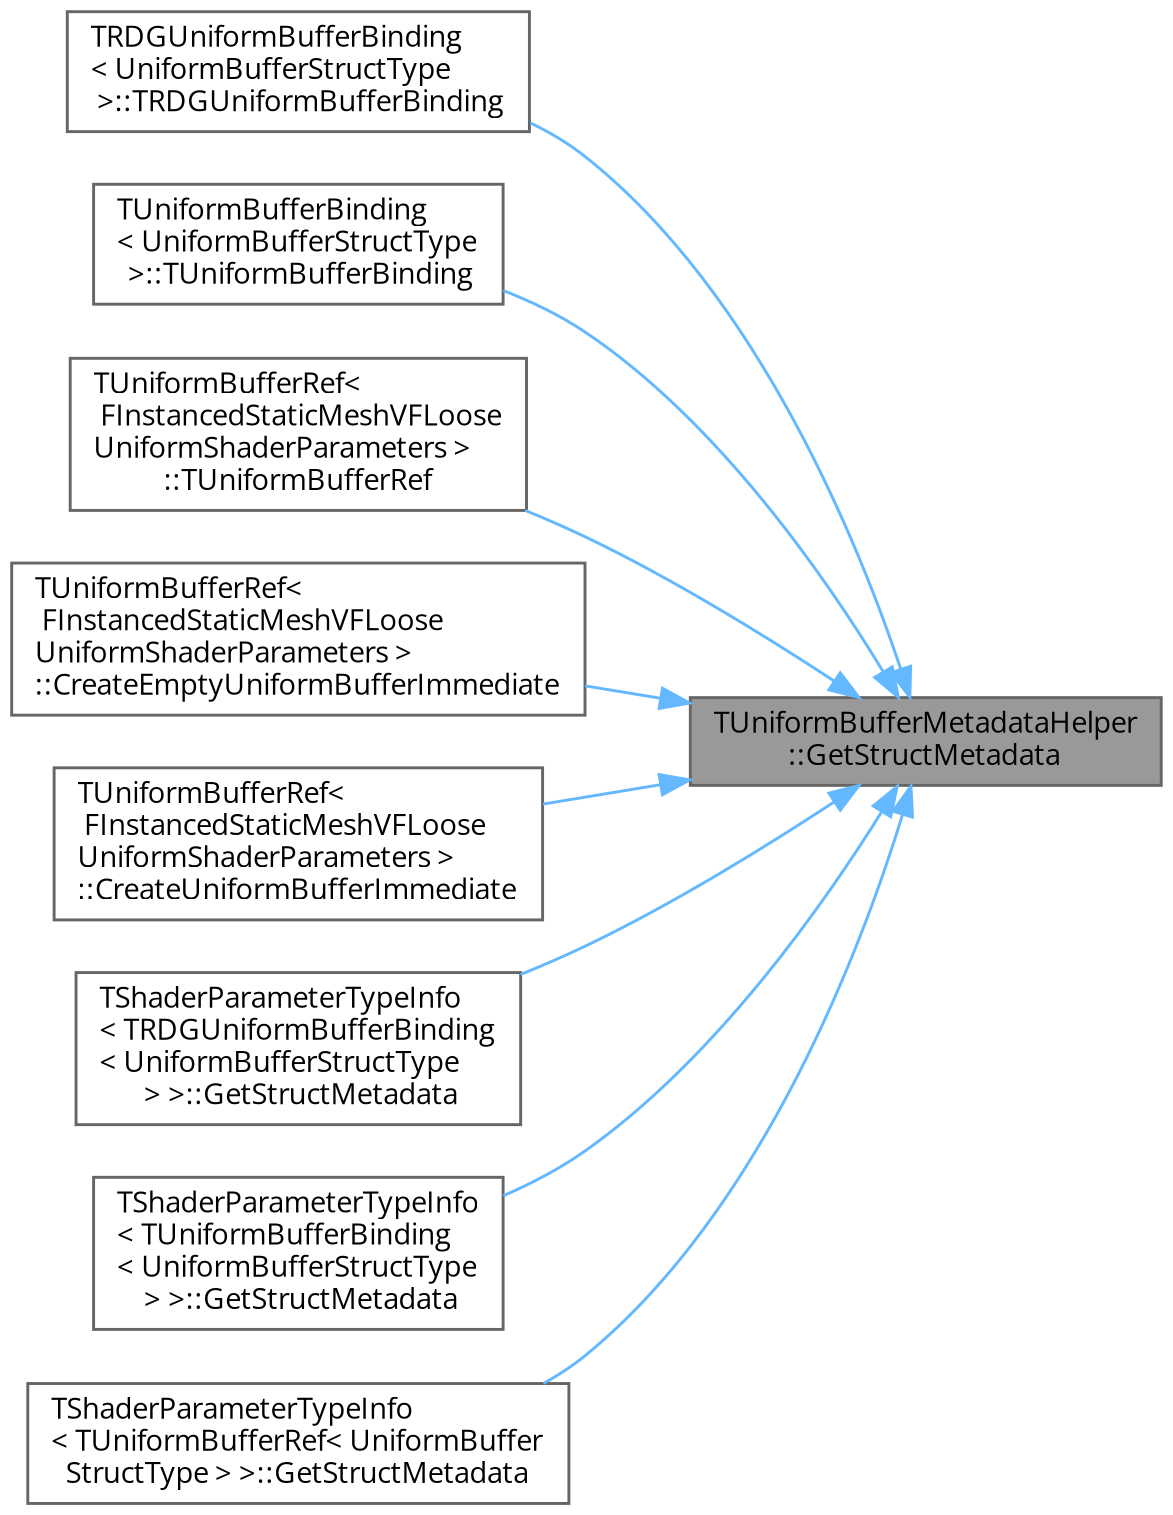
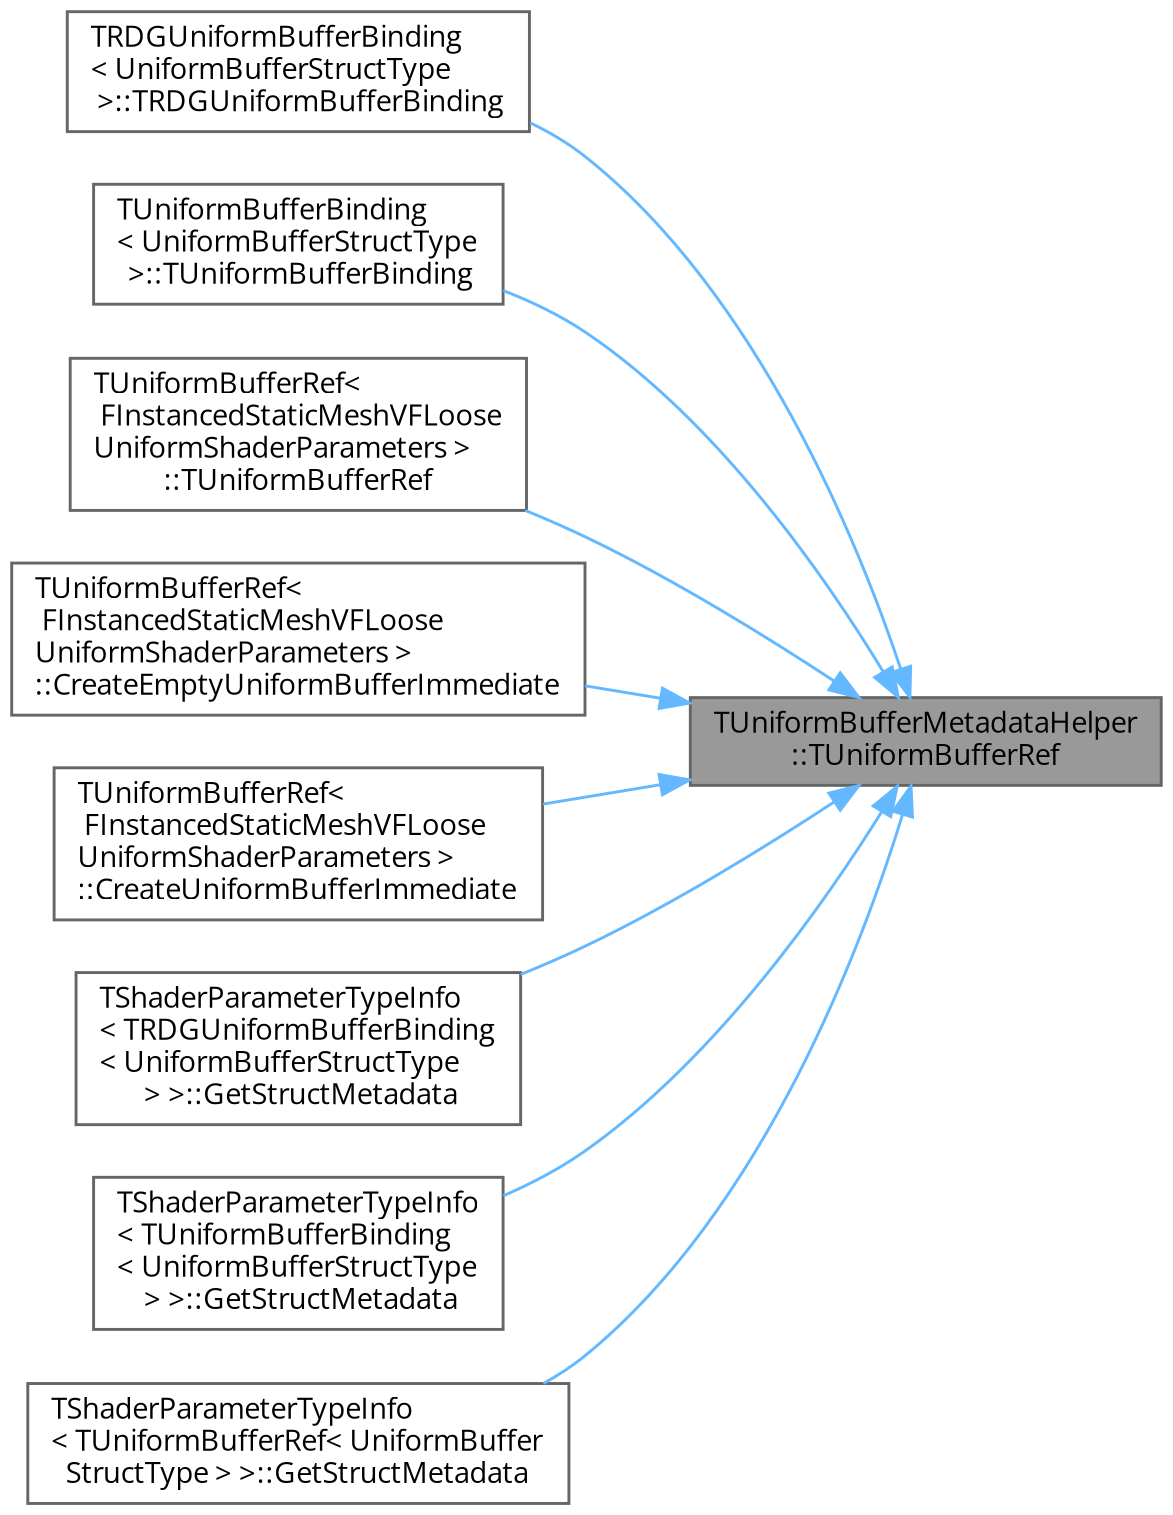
  digraph {
    rankdir=RL
    fontname="Open Sans"
    node [color=grey40 fillcolor=white fontname="Open Sans" fontsize=10 shape=box style=filled]
    edge [color=steelblue1 dir=back fontname="Open Sans" fontsize=10 labelfontname=Helvetica labelfontsize=10 style=solid]
-   n1 [color=gray40 fillcolor=grey60 fontcolor=black height=0.2 label="TUniformBufferMetadataHelper\l::GetStructMetadata" width=0.4]
+   n1 [color=gray40 fillcolor=grey60 fontcolor=black height=0.2 label="TUniformBufferMetadataHelper\l::TUniformBufferRef" width=0.4]
    n2 [height=0.2 label="TRDGUniformBufferBinding\l\< UniformBufferStructType\l \>::TRDGUniformBufferBinding" width=0.4]
    n3 [height=0.2 label="TUniformBufferBinding\l\< UniformBufferStructType\l \>::TUniformBufferBinding" width=0.4]
    n4 [height=0.2 label="TUniformBufferRef\<\l FInstancedStaticMeshVFLoose\lUniformShaderParameters \>\l::TUniformBufferRef" width=0.4]
    n5 [height=0.2 label="TUniformBufferRef\<\l FInstancedStaticMeshVFLoose\lUniformShaderParameters \>\l::CreateEmptyUniformBufferImmediate" width=0.4]
    n6 [height=0.2 label="TUniformBufferRef\<\l FInstancedStaticMeshVFLoose\lUniformShaderParameters \>\l::CreateUniformBufferImmediate" width=0.4]
    n7 [height=0.2 label="TShaderParameterTypeInfo\l\< TRDGUniformBufferBinding\l\< UniformBufferStructType\l \> \>::GetStructMetadata" width=0.4]
    n8 [height=0.2 label="TShaderParameterTypeInfo\l\< TUniformBufferBinding\l\< UniformBufferStructType\l \> \>::GetStructMetadata" width=0.4]
    n9 [height=0.2 label="TShaderParameterTypeInfo\l\< TUniformBufferRef\< UniformBuffer\lStructType \> \>::GetStructMetadata" width=0.4]
    n1 -> n2
    n1 -> n3
    n1 -> n4
    n1 -> n5
    n1 -> n6
    n1 -> n7
    n1 -> n8
    n1 -> n9
  }
